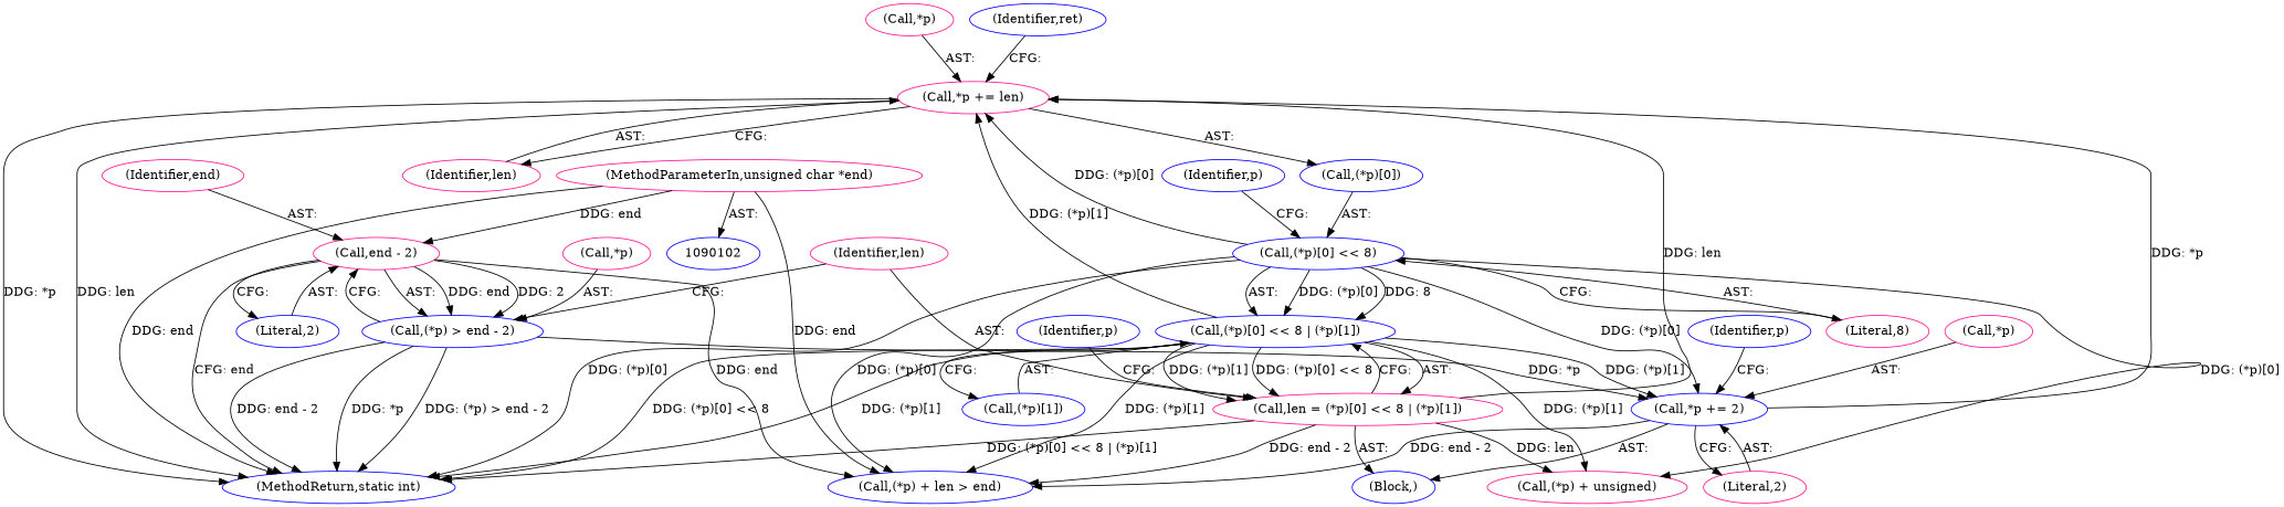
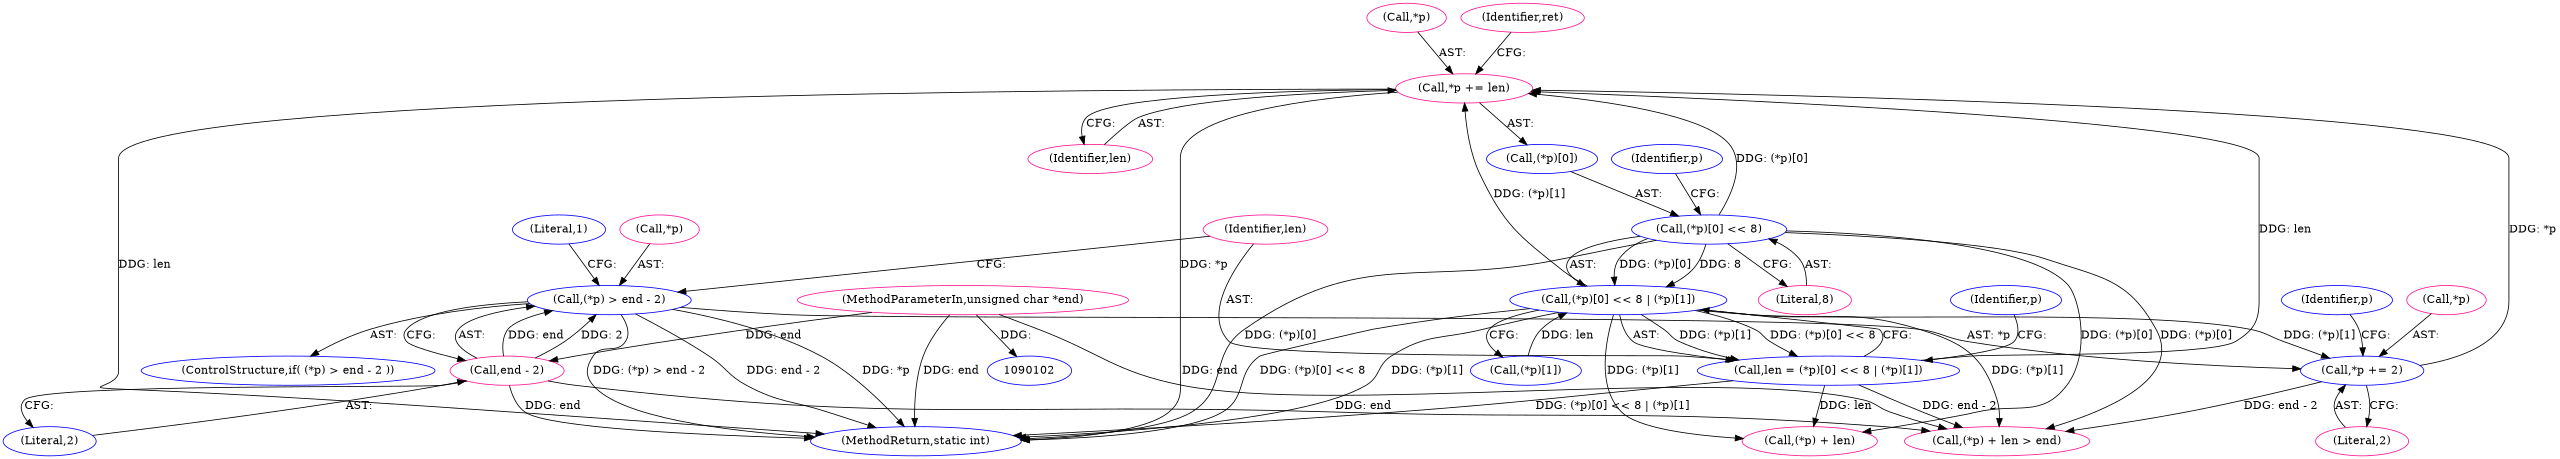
  digraph {
    node [color=blue]
    n1 [color=deeppink label="(Call,*p += len)"]
    n2 [color=deeppink label="(Identifier,len)"]
    n3 [label="(MethodReturn,static int)"]
    n4 [label="(Call,(*p)[0])"]
-   n5 [label="(Block,)"]
-   n6 [color=deeppink label="(Call,len = (*p)[0] << 8 | (*p)[1])"]
+   n6 [label="(Call,len = (*p)[0] << 8 | (*p)[1])"]
    n7 [label="(Call,(*p)[0] << 8 | (*p)[1])"]
-   n8 [label="(Call,(*p) + len > end)"]
-   n9 [color=deeppink label="(Call,(*p) + unsigned)"]
+   n8 [color=deeppink label="(Call,(*p) + len > end)"]
+   n9 [color=deeppink label="(Call,(*p) + len)"]
    n10 [label="(Call,*p += 2)"]
    n11 [label="(Call,(*p)[1])"]
    n12 [color=deeppink label="(Literal,2)"]
    n13 [label="(Call,(*p)[0] << 8)"]
    n14 [color=deeppink label="(Literal,8)"]
    n15 [label="(Call,(*p) > end - 2)"]
    n16 [color=deeppink label="(Call,end - 2)"]
+   n17 [label="(ControlStructure,if( (*p) > end - 2 ))"]
    n18 [label="(Literal,2)"]
    n19 [color=deeppink label="(MethodParameterIn,unsigned char *end)"]
    n20 [label=1090102]
    n21 [color=deeppink label="(Call,*p)"]
    n22 [label="(Identifier,p)"]
-   n23 [label="(Identifier,ret)"]
+   n23 [color=deeppink label="(Identifier,ret)"]
    n24 [color=deeppink label="(Identifier,len)"]
+   n25 [label="(Literal,1)"]
    n26 [color=deeppink label="(Call,*p)"]
    n27 [color=deeppink label="(Call,*p)"]
-   n28 [color=deeppink label="(Identifier,end)"]
    n29 [label="(Identifier,p)"]
    n30 [label="(Identifier,p)"]
    n1 -> n2 [label="CFG: "]
    n1 -> n3 [label="DDG: *p"]
    n1 -> n3 [label="DDG: len"]
    n1 -> n4 [label="AST: "]
    n2 -> n1 [label="AST: "]
    n4 -> n13 [label="AST: "]
    n6 -> n1 [label="DDG: len"]
    n6 -> n3 [label="DDG: (*p)[0] << 8 | (*p)[1]"]
-   n6 -> n5 [label="AST: "]
    n6 -> n7 [label="CFG: "]
    n6 -> n8 [label="DDG: end - 2"]
    n6 -> n9 [label="DDG: len"]
    n7 -> n1 [label="DDG: (*p)[1]"]
    n7 -> n3 [label="DDG: (*p)[0] << 8"]
    n7 -> n3 [label="DDG: (*p)[1]"]
    n7 -> n6 [label="AST: "]
    n7 -> n6 [label="DDG: (*p)[0] << 8"]
    n7 -> n6 [label="DDG: (*p)[1]"]
    n7 -> n8 [label="DDG: (*p)[1]"]
    n7 -> n9 [label="DDG: (*p)[1]"]
    n7 -> n10 [label="DDG: (*p)[1]"]
    n7 -> n11 [label="CFG: "]
    n10 -> n1 [label="DDG: *p"]
-   n10 -> n5 [label="AST: "]
    n10 -> n8 [label="DDG: end - 2"]
    n10 -> n12 [label="CFG: "]
-   n11 -> n7 [label="AST: "]
+   n11 -> n7 [label="DDG: len"]
    n12 -> n10 [label="AST: "]
    n13 -> n1 [label="DDG: (*p)[0]"]
    n13 -> n3 [label="DDG: (*p)[0]"]
    n13 -> n7 [label="AST: "]
    n13 -> n7 [label="DDG: (*p)[0]"]
    n13 -> n7 [label="DDG: 8"]
    n13 -> n8 [label="DDG: (*p)[0]"]
    n13 -> n9 [label="DDG: (*p)[0]"]
-   n13 -> n10 [label="DDG: (*p)[0]"]
    n13 -> n14 [label="CFG: "]
    n14 -> n13 [label="AST: "]
    n15 -> n3 [label="DDG: end - 2"]
    n15 -> n3 [label="DDG: *p"]
    n15 -> n3 [label="DDG: (*p) > end - 2"]
-   n15 -> n10 [label="DDG: *p"]
+   n15 -> n10 [label="AST: *p"]
    n15 -> n16 [label="CFG: "]
-   n16 -> n3 [label="CFG: end"]
+   n15 -> n17 [label="AST: "]
+   n16 -> n3 [label="DDG: end"]
    n16 -> n8 [label="DDG: end"]
    n16 -> n15 [label="AST: "]
    n16 -> n15 [label="DDG: end"]
    n16 -> n15 [label="DDG: 2"]
    n16 -> n18 [label="CFG: "]
    n18 -> n16 [label="AST: "]
    n19 -> n3 [label="DDG: end"]
    n19 -> n8 [label="DDG: end"]
    n19 -> n16 [label="DDG: end"]
-   n19 -> n20 [label="AST: "]
+   n19 -> n20 [label="DDG: "]
    n21 -> n1 [label="AST: "]
    n22 -> n10 [label="CFG: "]
    n23 -> n1 [label="CFG: "]
    n24 -> n6 [label="AST: "]
    n24 -> n15 [label="CFG: "]
+   n25 -> n15 [label="CFG: "]
    n26 -> n10 [label="AST: "]
    n27 -> n15 [label="AST: "]
-   n28 -> n16 [label="AST: "]
    n29 -> n6 [label="CFG: "]
    n30 -> n13 [label="CFG: "]
  }
